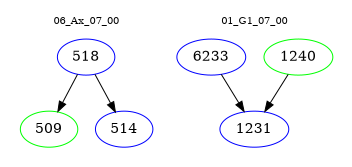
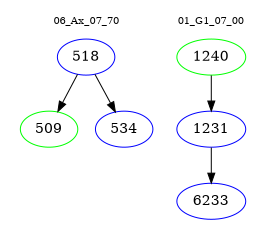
  digraph {
    node [color=blue]
    edge [color=black]
    n1 [label=518]
    n2 [color=green label=509]
-   n3 [label=514]
+   n3 [label=534]
    n4 [label=1231]
    n5 [color=green label=1240]
    n6 [label=6233]
    subgraph cluster_1 {
      color=white
      fontsize=10
-     label="06_Ax_07_00"
+     label="06_Ax_07_70"
      n1
      n2
      n3
    }
    subgraph cluster_2 {
      color=white
      fontsize=10
      label="01_G1_07_00"
      n4
      n5
      n6
    }
    n1 -> n2
    n1 -> n3
-   n6 -> n4
+   n4 -> n6
    n5 -> n4
  }
